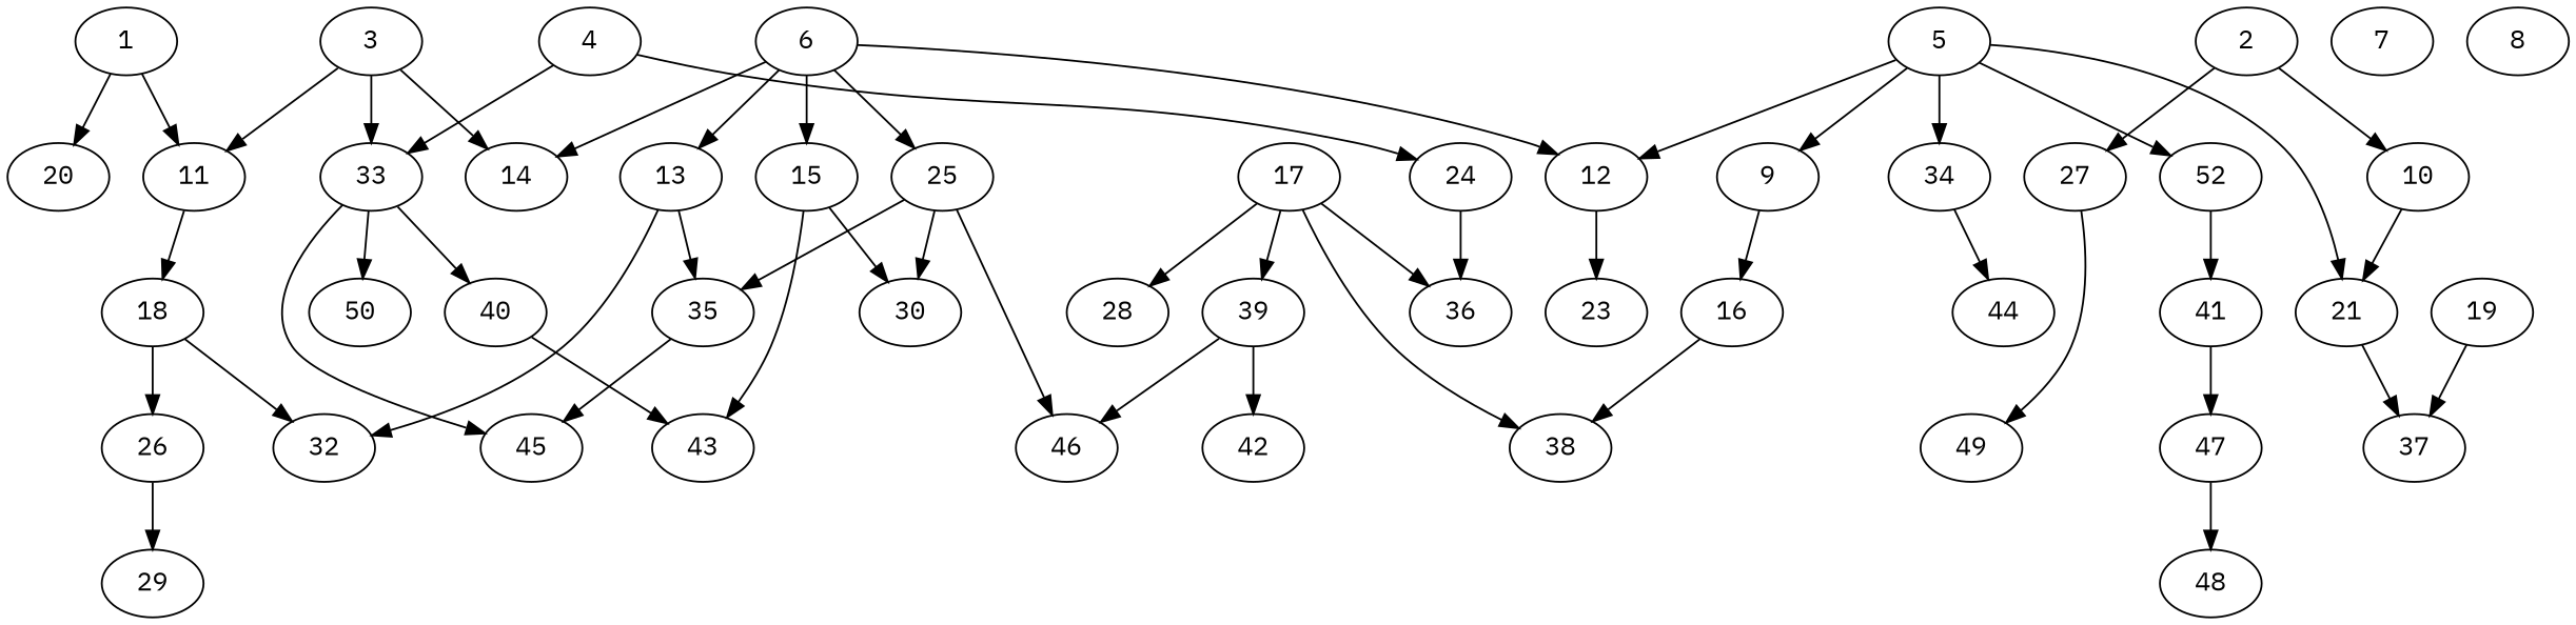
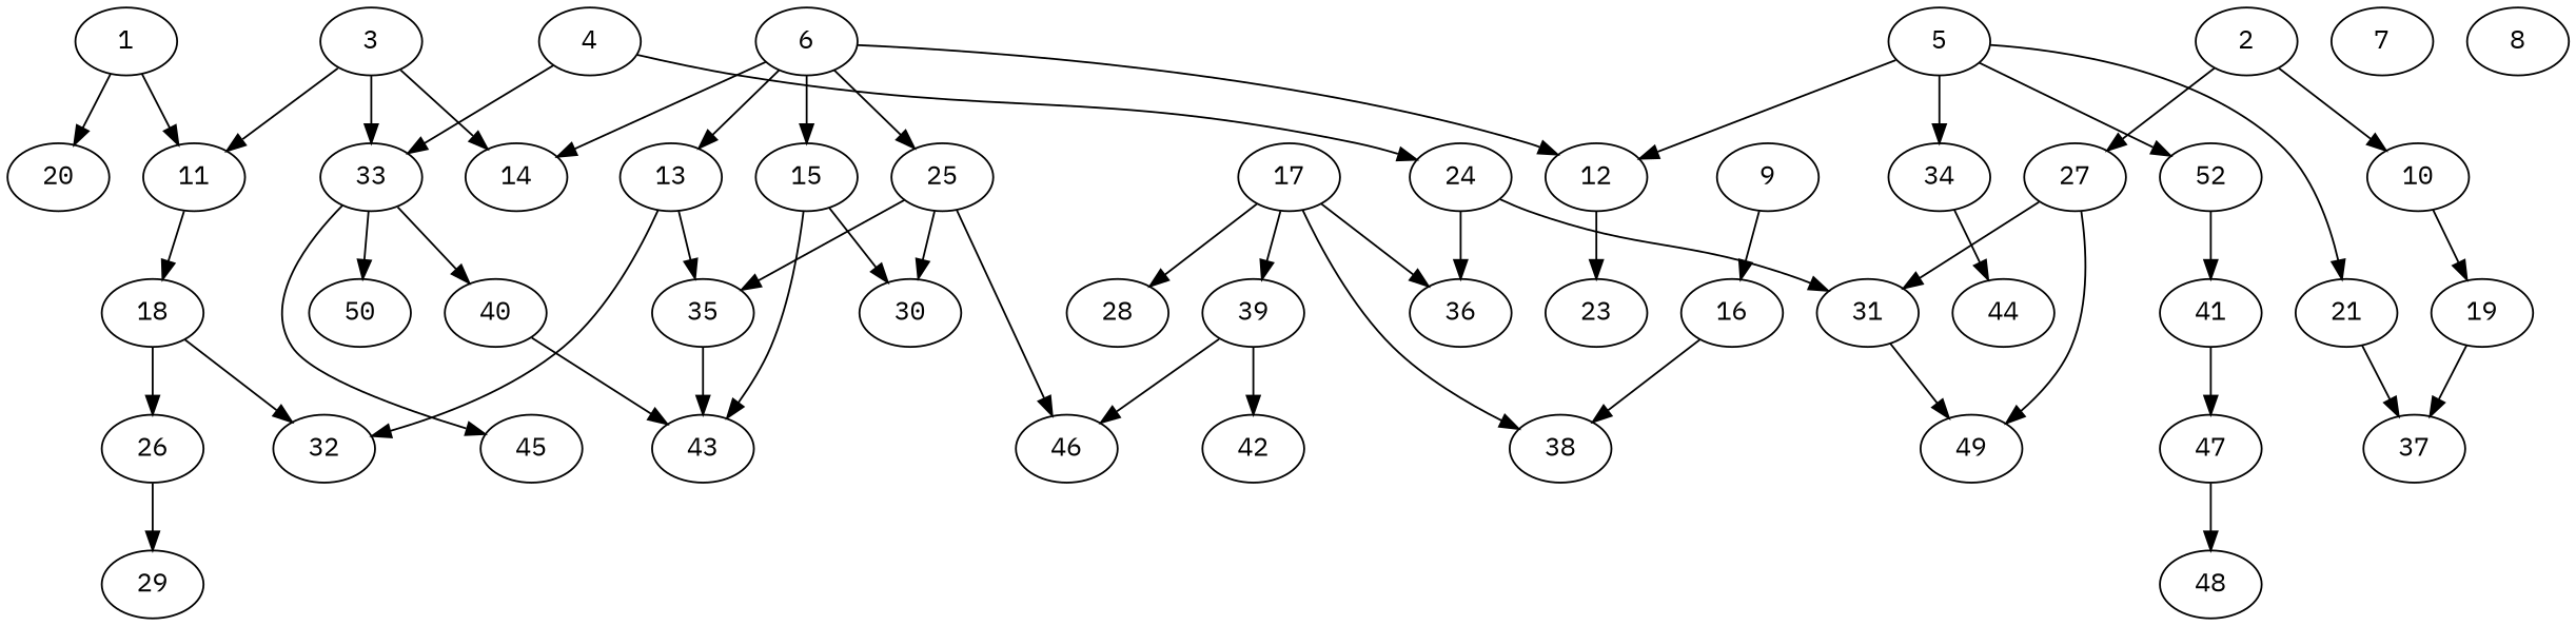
  digraph {
    fontname="IBM Plex Mono"
    node [alpha=0.14 fontname="IBM Plex Mono"]
    edge [fontname="IBM Plex Mono"]
    1 [alpha=0.10]
    11 [alpha=0.07]
    20 [alpha=0.09]
    18 [alpha=0.19]
    32 [alpha=0.05]
    26 [alpha=0.16]
    2 [alpha=0.04]
    10 [alpha=0.01]
    27 [alpha=0.01]
    19 [alpha=0.17]
    17 [alpha=0.17]
    38 [alpha=0.06]
    28 [alpha=0.15]
    36 [alpha=0.03]
    39 [alpha=0.11]
+   31 [alpha=0.07]
    49 [alpha=0.16]
    37 [alpha=0.18]
    46 [alpha=0.08]
    42 [alpha=0.20]
    3 [alpha=0.19]
    14 [alpha=0.07]
    33 [alpha=0.03]
    40 [alpha=0.06]
    45 [alpha=0.06]
    50 [alpha=0.18]
    43 [alpha=0.04]
    4 [alpha=0.19]
    24 [alpha=0.01]
    5 [alpha=0.04]
    9
    12 [alpha=0.03]
    21 [alpha=0.17]
    n34 [label=52]
    34 [alpha=0.11]
    16 [alpha=0.01]
    23 [alpha=0.17]
    41 [alpha=0.05]
    44 [alpha=0.13]
    47
    6 [alpha=0.20]
    13 [alpha=0.02]
    15
    25
    35 [alpha=0.05]
    30 [alpha=0.07]
    7 [alpha=0.10]
    8 [alpha=0.06]
    29 [alpha=0.10]
    48 [alpha=0.10]
    1 -> 11
    1 -> 20
    11 -> 18
    18 -> 32
    18 -> 26
    26 -> 29
    2 -> 10
    2 -> 27
-   10 -> 21
+   10 -> 19
+   27 -> 31
    27 -> 49
    19 -> 37
    17 -> 38
    17 -> 28
    17 -> 36
    17 -> 39
    39 -> 46
    39 -> 42
+   31 -> 49
    3 -> 11
    3 -> 14
    3 -> 33
    33 -> 40
    33 -> 45
    33 -> 50
    40 -> 43
    4 -> 33
    4 -> 24
    24 -> 36
-   5 -> 9
+   24 -> 31
    5 -> 12
    5 -> 21
    5 -> n34
    5 -> 34
    9 -> 16
    12 -> 23
    21 -> 37
    n34 -> 41
    34 -> 44
    16 -> 38
    41 -> 47
    47 -> 48
    6 -> 14
    6 -> 12
    6 -> 13
    6 -> 15
    6 -> 25
    13 -> 32
    13 -> 35
    15 -> 43
    15 -> 30
    25 -> 46
    25 -> 35
    25 -> 30
-   35 -> 45
+   35 -> 43
  }
